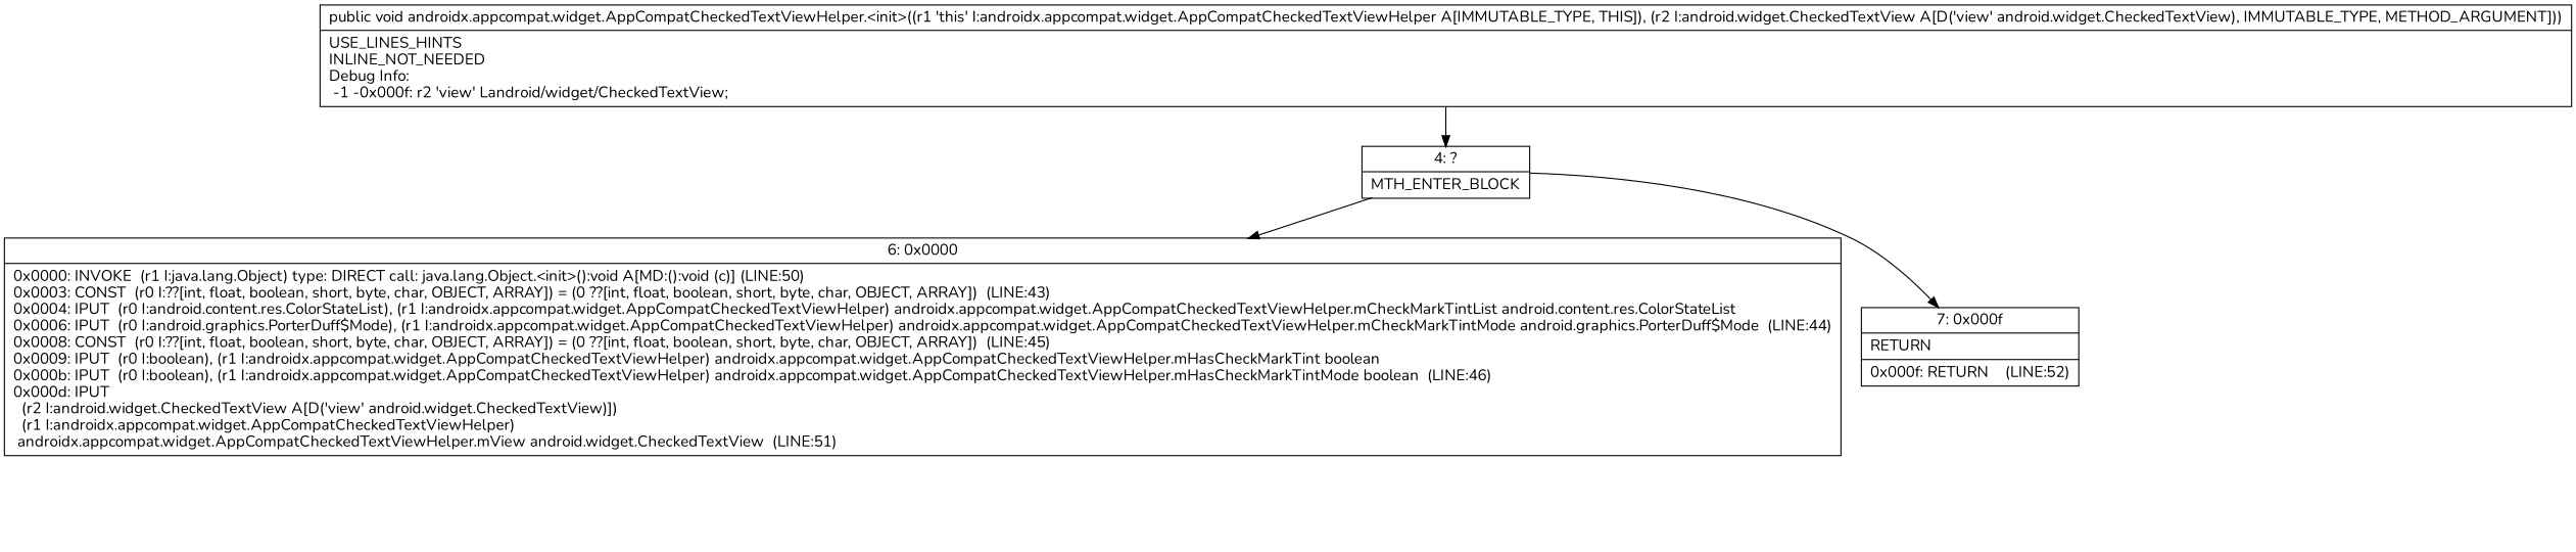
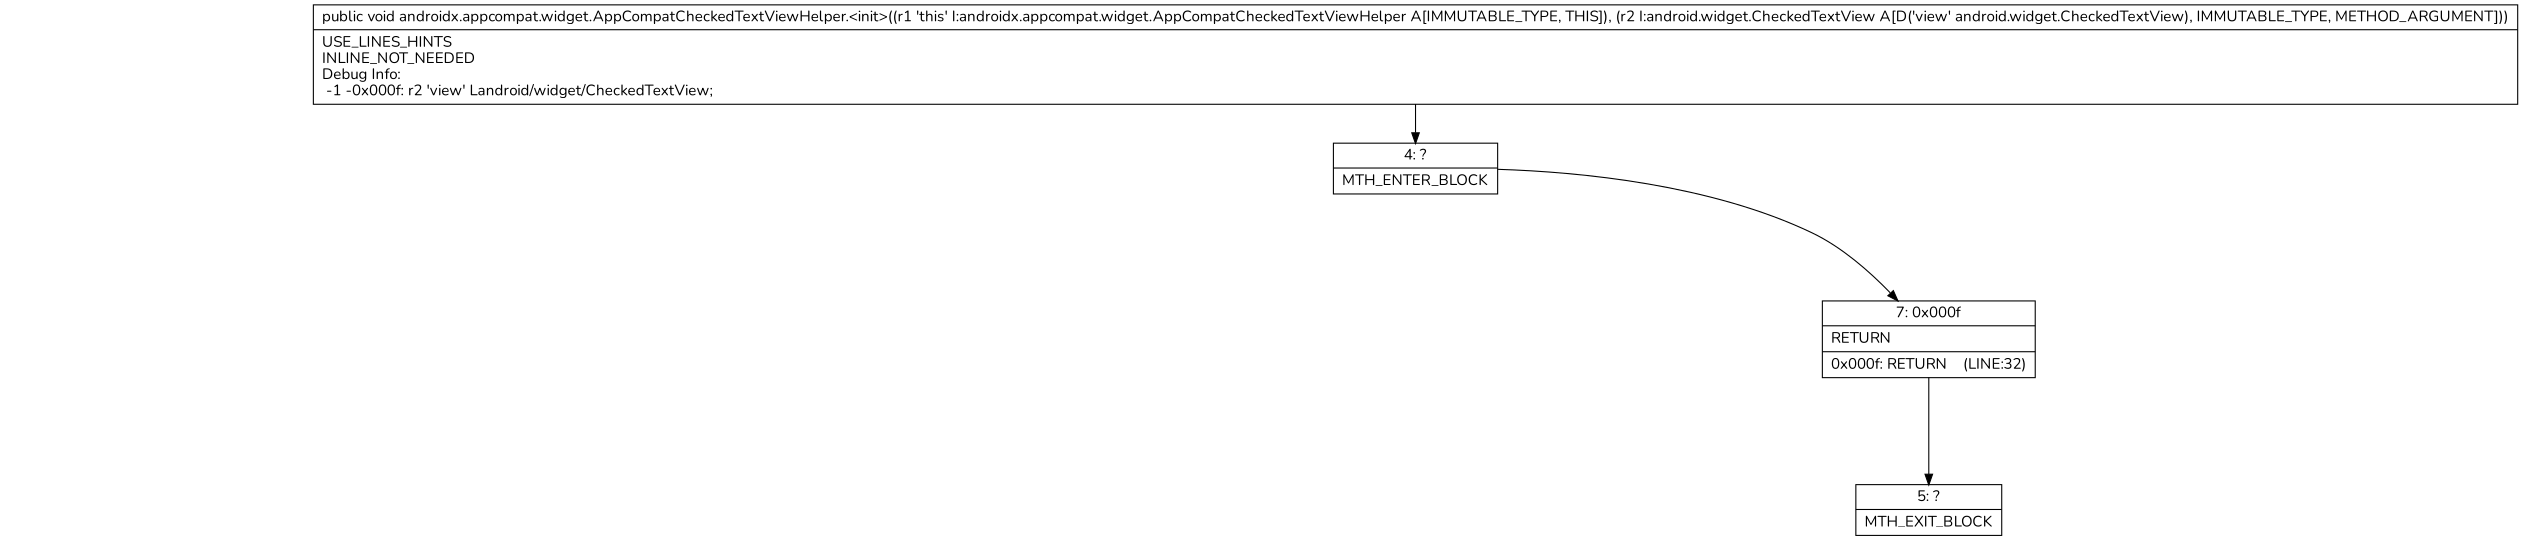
  digraph {
    fontname=Nunito
    node [fontname=Nunito shape=record]
    edge [fontname=Nunito]
    n1 [label="{4\:\ ?|MTH_ENTER_BLOCK\l}"]
-   n2 [label="{6\:\ 0x0000|0x0000: INVOKE  (r1 I:java.lang.Object) type: DIRECT call: java.lang.Object.\<init\>():void A[MD:():void (c)] (LINE:50)\l0x0003: CONST  (r0 I:??[int, float, boolean, short, byte, char, OBJECT, ARRAY]) = (0 ??[int, float, boolean, short, byte, char, OBJECT, ARRAY])  (LINE:43)\l0x0004: IPUT  (r0 I:android.content.res.ColorStateList), (r1 I:androidx.appcompat.widget.AppCompatCheckedTextViewHelper) androidx.appcompat.widget.AppCompatCheckedTextViewHelper.mCheckMarkTintList android.content.res.ColorStateList \l0x0006: IPUT  (r0 I:android.graphics.PorterDuff$Mode), (r1 I:androidx.appcompat.widget.AppCompatCheckedTextViewHelper) androidx.appcompat.widget.AppCompatCheckedTextViewHelper.mCheckMarkTintMode android.graphics.PorterDuff$Mode  (LINE:44)\l0x0008: CONST  (r0 I:??[int, float, boolean, short, byte, char, OBJECT, ARRAY]) = (0 ??[int, float, boolean, short, byte, char, OBJECT, ARRAY])  (LINE:45)\l0x0009: IPUT  (r0 I:boolean), (r1 I:androidx.appcompat.widget.AppCompatCheckedTextViewHelper) androidx.appcompat.widget.AppCompatCheckedTextViewHelper.mHasCheckMarkTint boolean \l0x000b: IPUT  (r0 I:boolean), (r1 I:androidx.appcompat.widget.AppCompatCheckedTextViewHelper) androidx.appcompat.widget.AppCompatCheckedTextViewHelper.mHasCheckMarkTintMode boolean  (LINE:46)\l0x000d: IPUT  \l  (r2 I:android.widget.CheckedTextView A[D('view' android.widget.CheckedTextView)])\l  (r1 I:androidx.appcompat.widget.AppCompatCheckedTextViewHelper)\l androidx.appcompat.widget.AppCompatCheckedTextViewHelper.mView android.widget.CheckedTextView  (LINE:51)\l}"]
-   n3 [label="{7\:\ 0x000f|RETURN\l|0x000f: RETURN    (LINE:52)\l}"]
+   n3 [label="{7\:\ 0x000f|RETURN\l|0x000f: RETURN    (LINE:32)\l}"]
+   n4 [label="{5\:\ ?|MTH_EXIT_BLOCK\l}"]
    n5 [label="{public void androidx.appcompat.widget.AppCompatCheckedTextViewHelper.\<init\>((r1 'this' I:androidx.appcompat.widget.AppCompatCheckedTextViewHelper A[IMMUTABLE_TYPE, THIS]), (r2 I:android.widget.CheckedTextView A[D('view' android.widget.CheckedTextView), IMMUTABLE_TYPE, METHOD_ARGUMENT]))  | USE_LINES_HINTS\lINLINE_NOT_NEEDED\lDebug Info:\l  \-1 \-0x000f: r2 'view' Landroid\/widget\/CheckedTextView;\l}"]
-   n1 -> n2
    n1 -> n3
+   n3 -> n4
    n5 -> n1
  }
